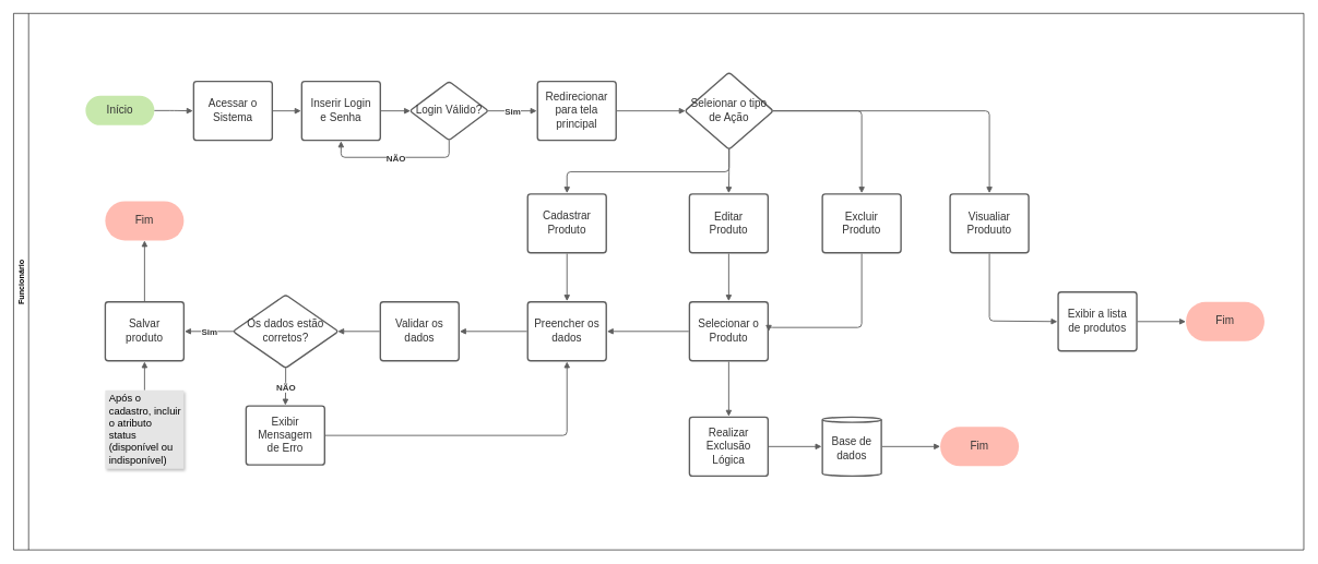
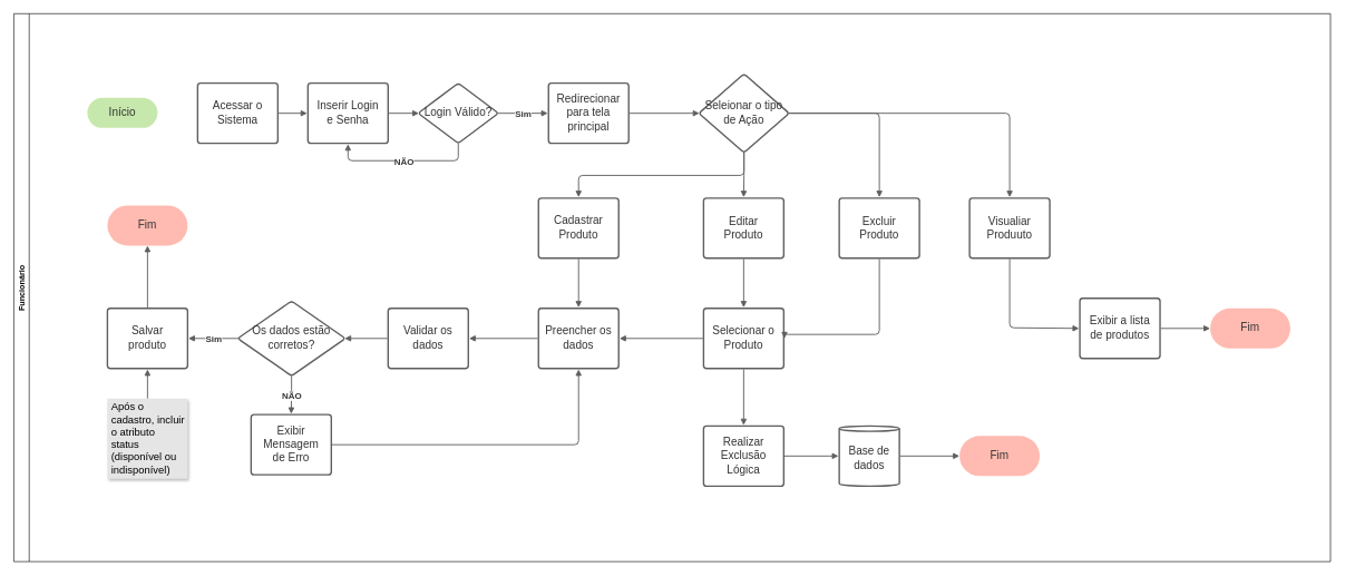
  <mxCell id="0" />
  <mxCell id="1" parent="0" />
  <mxCell id="2" value="Início" style="html=1;overflow=block;blockSpacing=1;whiteSpace=wrap;rounded=1;arcSize=50;whiteSpace=wrap;fontSize=16.7;fontColor=#333333;spacing=3.8;strokeOpacity=0;fillOpacity=100;fillColor=#c7e8ac;strokeWidth=2.3;" vertex="1" parent="1"><mxGeometry x="130" y="146" width="105" height="45" as="geometry" /></mxCell>
- <mxCell id="3" value="" style="html=1;jettySize=18;whiteSpace=wrap;fontSize=13;strokeColor=#5E5E5E;strokeWidth=1.5;rounded=1;arcSize=12;edgeStyle=orthogonalEdgeStyle;startArrow=none;;endArrow=block;endFill=1;;exitX=1;exitY=0.5;exitPerimeter=0;entryX=-0.009;entryY=0.5;entryPerimeter=0;" edge="1" parent="1" source="2" target="4"><mxGeometry width="100" height="100" relative="1" as="geometry"><Array as="points" /></mxGeometry></mxCell>
  <mxCell id="4" value="Acessar o Sistema" style="html=1;overflow=block;blockSpacing=1;whiteSpace=wrap;;whiteSpace=wrap;fontSize=16.7;fontColor=#333333;spacing=9;strokeColor=#5e5e5e;strokeOpacity=100;rounded=1;absoluteArcSize=1;arcSize=9;strokeWidth=2.3;" vertex="1" parent="1"><mxGeometry x="295" y="124" width="120" height="90" as="geometry" /></mxCell>
  <mxCell id="5" value="" style="html=1;jettySize=18;whiteSpace=wrap;fontSize=13;strokeColor=#5E5E5E;strokeWidth=1.5;rounded=1;arcSize=12;edgeStyle=orthogonalEdgeStyle;startArrow=none;;endArrow=block;endFill=1;;exitX=1.009;exitY=0.5;exitPerimeter=0;entryX=-0.009;entryY=0.5;entryPerimeter=0;" edge="1" parent="1" source="4" target="6"><mxGeometry width="100" height="100" relative="1" as="geometry"><Array as="points" /></mxGeometry></mxCell>
  <mxCell id="6" value="Inserir Login e Senha" style="html=1;overflow=block;blockSpacing=1;whiteSpace=wrap;;whiteSpace=wrap;fontSize=16.7;fontColor=#333333;spacing=9;strokeColor=#5e5e5e;strokeOpacity=100;rounded=1;absoluteArcSize=1;arcSize=9;strokeWidth=2.3;" vertex="1" parent="1"><mxGeometry x="460" y="124" width="120" height="90" as="geometry" /></mxCell>
  <mxCell id="7" value="" style="html=1;jettySize=18;whiteSpace=wrap;fontSize=13;strokeColor=#5E5E5E;strokeWidth=1.5;rounded=1;arcSize=12;edgeStyle=orthogonalEdgeStyle;startArrow=none;;endArrow=block;endFill=1;;exitX=1.009;exitY=0.5;exitPerimeter=0;entryX=0.009;entryY=0.5;entryPerimeter=0;" edge="1" parent="1" source="6" target="8"><mxGeometry width="100" height="100" relative="1" as="geometry"><Array as="points" /></mxGeometry></mxCell>
  <mxCell id="8" value="Login Válido?" style="html=1;overflow=block;blockSpacing=1;whiteSpace=wrap;rhombus;whiteSpace=wrap;fontSize=16.7;fontColor=#333333;spacing=3.8;strokeColor=#5e5e5e;strokeOpacity=100;rounded=1;absoluteArcSize=1;arcSize=9;strokeWidth=2.3;" vertex="1" parent="1"><mxGeometry x="625" y="124" width="120" height="90" as="geometry" /></mxCell>
  <mxCell id="9" value="" style="html=1;jettySize=18;whiteSpace=wrap;fontSize=13.3;fontColor=#333333;fontStyle=1;strokeColor=#5E5E5E;strokeWidth=1.5;rounded=1;arcSize=12;edgeStyle=orthogonalEdgeStyle;startArrow=none;;endArrow=block;endFill=1;;exitX=0.991;exitY=0.5;exitPerimeter=0;entryX=-0.009;entryY=0.5;entryPerimeter=0;" edge="1" parent="1" source="8" target="11"><mxGeometry width="100" height="100" relative="1" as="geometry"><Array as="points" /></mxGeometry></mxCell>
  <mxCell id="10" value="Sim" style="text;html=1;resizable=0;labelBackgroundColor=#ffffff;align=center;verticalAlign=middle;fontStyle=1;fontColor=#333333;;fontSize=13.3;" vertex="1" parent="9"><mxGeometry relative="1" as="geometry" /></mxCell>
  <mxCell id="11" value="Redirecionar para tela principal" style="html=1;overflow=block;blockSpacing=1;whiteSpace=wrap;;whiteSpace=wrap;fontSize=16.7;fontColor=#333333;spacing=9;strokeColor=#5e5e5e;strokeOpacity=100;rounded=1;absoluteArcSize=1;arcSize=9;strokeWidth=2.3;" vertex="1" parent="1"><mxGeometry x="820" y="124" width="120" height="90" as="geometry" /></mxCell>
  <mxCell id="12" value="" style="html=1;jettySize=18;whiteSpace=wrap;fontSize=13.3;fontColor=#333333;fontStyle=1;strokeColor=#5E5E5E;strokeWidth=1.5;rounded=1;arcSize=12;edgeStyle=orthogonalEdgeStyle;startArrow=none;;endArrow=block;endFill=1;;exitX=0.5;exitY=0.994;exitPerimeter=0;entryX=0.5;entryY=1.013;entryPerimeter=0;" edge="1" parent="1" source="8" target="6"><mxGeometry width="100" height="100" relative="1" as="geometry"><Array as="points"><mxPoint x="685" y="240" /><mxPoint x="520" y="240" /></Array></mxGeometry></mxCell>
  <mxCell id="13" value="NÃO" style="text;html=1;resizable=0;labelBackgroundColor=#ffffff;align=center;verticalAlign=middle;fontStyle=1;fontColor=#333333;;fontSize=13.3;" vertex="1" parent="12"><mxGeometry relative="1" as="geometry" /></mxCell>
  <mxCell id="14" value="" style="html=1;jettySize=18;whiteSpace=wrap;fontSize=13;strokeColor=#5E5E5E;strokeWidth=1.5;rounded=1;arcSize=12;edgeStyle=orthogonalEdgeStyle;startArrow=none;;endArrow=block;endFill=1;;exitX=1.009;exitY=0.5;exitPerimeter=0;entryX=0.006;entryY=0.5;entryPerimeter=0;" edge="1" parent="1" source="11" target="15"><mxGeometry width="100" height="100" relative="1" as="geometry"><Array as="points" /></mxGeometry></mxCell>
  <mxCell id="15" value="Seleionar o tipo de Ação" style="html=1;overflow=block;blockSpacing=1;whiteSpace=wrap;rhombus;whiteSpace=wrap;fontSize=16.7;fontColor=#333333;spacing=3.8;strokeColor=#5e5e5e;strokeOpacity=100;rounded=1;absoluteArcSize=1;arcSize=9;strokeWidth=2.3;" vertex="1" parent="1"><mxGeometry x="1045" y="110" width="135" height="118" as="geometry" /></mxCell>
  <mxCell id="16" value="&lt;div style=&quot;display: flex; justify-content: center; text-align: center; align-items: baseline; font-size: 0; line-height: 1.25;margin-top: -2px;&quot;&gt;&lt;span&gt;&lt;span style=&quot;font-size:16.7px;color:#333333;&quot;&gt;Cadastrar &lt;/span&gt;&lt;span style=&quot;font-size:16px;color:#000000;&quot;&gt; &lt;/span&gt;&lt;span style=&quot;font-size:16.7px;color:#333333;&quot;&gt;Produto&lt;/span&gt;&lt;/span&gt;&lt;/div&gt;" style="html=1;overflow=block;blockSpacing=1;whiteSpace=wrap;;whiteSpace=wrap;fontSize=13;spacing=9;strokeColor=#5e5e5e;strokeOpacity=100;rounded=1;absoluteArcSize=1;arcSize=9;strokeWidth=2.3;" vertex="1" parent="1"><mxGeometry x="805" y="296" width="120" height="90" as="geometry" /></mxCell>
  <mxCell id="17" value="Editar Produto" style="html=1;overflow=block;blockSpacing=1;whiteSpace=wrap;;whiteSpace=wrap;fontSize=16.7;fontColor=#333333;spacing=9;strokeColor=#5e5e5e;strokeOpacity=100;rounded=1;absoluteArcSize=1;arcSize=9;strokeWidth=2.3;" vertex="1" parent="1"><mxGeometry x="1052" y="296" width="120" height="90" as="geometry" /></mxCell>
  <mxCell id="18" value="Excluir Produto" style="html=1;overflow=block;blockSpacing=1;whiteSpace=wrap;;whiteSpace=wrap;fontSize=16.7;fontColor=#333333;spacing=9;strokeColor=#5e5e5e;strokeOpacity=100;rounded=1;absoluteArcSize=1;arcSize=9;strokeWidth=2.3;" vertex="1" parent="1"><mxGeometry x="1255" y="296" width="120" height="90" as="geometry" /></mxCell>
  <mxCell id="19" value="Visualiar Produuto" style="html=1;overflow=block;blockSpacing=1;whiteSpace=wrap;;whiteSpace=wrap;fontSize=16.7;fontColor=#333333;spacing=9;strokeColor=#5e5e5e;strokeOpacity=100;rounded=1;absoluteArcSize=1;arcSize=9;strokeWidth=2.3;" vertex="1" parent="1"><mxGeometry x="1450" y="296" width="120" height="90" as="geometry" /></mxCell>
  <mxCell id="20" value="Preencher os dados" style="html=1;overflow=block;blockSpacing=1;whiteSpace=wrap;;whiteSpace=wrap;fontSize=16.7;fontColor=#333333;spacing=9;strokeColor=#5e5e5e;strokeOpacity=100;rounded=1;absoluteArcSize=1;arcSize=9;strokeWidth=2.3;" vertex="1" parent="1"><mxGeometry x="805" y="461" width="120" height="90" as="geometry" /></mxCell>
  <mxCell id="21" value="Validar os dados" style="html=1;overflow=block;blockSpacing=1;whiteSpace=wrap;;whiteSpace=wrap;fontSize=16.7;fontColor=#333333;spacing=9;strokeColor=#5e5e5e;strokeOpacity=100;rounded=1;absoluteArcSize=1;arcSize=9;strokeWidth=2.3;" vertex="1" parent="1"><mxGeometry x="580" y="461" width="120" height="90" as="geometry" /></mxCell>
  <mxCell id="22" value="Os dados estão corretos?" style="html=1;overflow=block;blockSpacing=1;whiteSpace=wrap;rhombus;whiteSpace=wrap;fontSize=16.7;fontColor=#333333;spacing=3.8;strokeColor=#5e5e5e;strokeOpacity=100;rounded=1;absoluteArcSize=1;arcSize=9;strokeWidth=2.3;" vertex="1" parent="1"><mxGeometry x="355" y="450" width="161" height="112" as="geometry" /></mxCell>
  <mxCell id="23" value="Salvar produto" style="html=1;overflow=block;blockSpacing=1;whiteSpace=wrap;;whiteSpace=wrap;fontSize=16.7;fontColor=#333333;spacing=9;strokeColor=#5e5e5e;strokeOpacity=100;rounded=1;absoluteArcSize=1;arcSize=9;strokeWidth=2.3;" vertex="1" parent="1"><mxGeometry x="160" y="461" width="120" height="90" as="geometry" /></mxCell>
  <mxCell id="24" value="Selecionar o Produto" style="html=1;overflow=block;blockSpacing=1;whiteSpace=wrap;;whiteSpace=wrap;fontSize=16.7;fontColor=#333333;spacing=9;strokeColor=#5e5e5e;strokeOpacity=100;rounded=1;absoluteArcSize=1;arcSize=9;strokeWidth=2.3;" vertex="1" parent="1"><mxGeometry x="1052" y="461" width="120" height="90" as="geometry" /></mxCell>
  <mxCell id="25" value="" style="html=1;jettySize=18;whiteSpace=wrap;fontSize=13;strokeColor=#5E5E5E;strokeWidth=1.5;rounded=1;arcSize=12;edgeStyle=orthogonalEdgeStyle;startArrow=none;;endArrow=block;endFill=1;;exitX=0.5;exitY=1.013;exitPerimeter=0;entryX=0.5;entryY=-0.013;entryPerimeter=0;" edge="1" parent="1" source="16" target="20"><mxGeometry width="100" height="100" relative="1" as="geometry"><Array as="points" /></mxGeometry></mxCell>
  <mxCell id="26" value="" style="html=1;jettySize=18;whiteSpace=wrap;fontSize=13;strokeColor=#5E5E5E;strokeWidth=1.5;rounded=1;arcSize=12;edgeStyle=orthogonalEdgeStyle;startArrow=none;;endArrow=block;endFill=1;;exitX=-0.009;exitY=0.5;exitPerimeter=0;entryX=1.009;entryY=0.5;entryPerimeter=0;" edge="1" parent="1" source="20" target="21"><mxGeometry width="100" height="100" relative="1" as="geometry"><Array as="points" /></mxGeometry></mxCell>
  <mxCell id="27" value="" style="html=1;jettySize=18;whiteSpace=wrap;fontSize=13;strokeColor=#5E5E5E;strokeWidth=1.5;rounded=1;arcSize=12;edgeStyle=orthogonalEdgeStyle;startArrow=none;;endArrow=block;endFill=1;;exitX=-0.009;exitY=0.5;exitPerimeter=0;entryX=0.993;entryY=0.5;entryPerimeter=0;" edge="1" parent="1" source="21" target="22"><mxGeometry width="100" height="100" relative="1" as="geometry"><Array as="points" /></mxGeometry></mxCell>
  <mxCell id="28" value="" style="html=1;jettySize=18;whiteSpace=wrap;fontSize=13.3;fontColor=#333333;fontStyle=1;strokeColor=#5E5E5E;strokeWidth=1.5;rounded=1;arcSize=12;edgeStyle=orthogonalEdgeStyle;startArrow=none;;endArrow=block;endFill=1;;exitX=0.007;exitY=0.5;exitPerimeter=0;entryX=1.009;entryY=0.5;entryPerimeter=0;" edge="1" parent="1" source="22" target="23"><mxGeometry width="100" height="100" relative="1" as="geometry"><Array as="points" /></mxGeometry></mxCell>
  <mxCell id="29" value="Sim" style="text;html=1;resizable=0;labelBackgroundColor=#ffffff;align=center;verticalAlign=middle;fontStyle=1;fontColor=#333333;;fontSize=13.3;" vertex="1" parent="28"><mxGeometry relative="1" as="geometry" /></mxCell>
  <mxCell id="30" value="" style="html=1;jettySize=18;whiteSpace=wrap;fontSize=13;strokeColor=#5E5E5E;strokeWidth=1.5;rounded=1;arcSize=12;edgeStyle=orthogonalEdgeStyle;startArrow=none;;endArrow=block;endFill=1;;exitX=0.5;exitY=0;exitPerimeter=0;entryX=0.5;entryY=1.013;entryPerimeter=0;" edge="1" parent="1" source="31" target="23"><mxGeometry width="100" height="100" relative="1" as="geometry"><Array as="points" /></mxGeometry></mxCell>
  <mxCell id="31" value="Após o cadastro, incluir o atributo status (disponível ou indisponível)" style="html=1;overflow=block;blockSpacing=1;whiteSpace=wrap;shadow=1;whiteSpace=wrap;fontSize=15.7;align=left;spacingLeft=3;spacing=3.8;verticalAlign=middle;strokeColor=none;fillOpacity=100;fillColor=#e5e5e5;strokeWidth=0;" vertex="1" parent="1"><mxGeometry x="160" y="596" width="120" height="120" as="geometry" /></mxCell>
  <mxCell id="32" value="" style="html=1;jettySize=18;whiteSpace=wrap;fontSize=13;strokeColor=#5E5E5E;strokeWidth=1.5;rounded=1;arcSize=12;edgeStyle=orthogonalEdgeStyle;startArrow=none;;endArrow=block;endFill=1;;exitX=0.5;exitY=1.013;exitPerimeter=0;entryX=0.5;entryY=-0.013;entryPerimeter=0;" edge="1" parent="1" source="17" target="24"><mxGeometry width="100" height="100" relative="1" as="geometry"><Array as="points" /></mxGeometry></mxCell>
  <mxCell id="33" value="" style="html=1;jettySize=18;whiteSpace=wrap;fontSize=13;strokeColor=#5E5E5E;strokeWidth=1.5;rounded=1;arcSize=12;edgeStyle=orthogonalEdgeStyle;startArrow=none;;endArrow=block;endFill=1;;exitX=-0.009;exitY=0.5;exitPerimeter=0;entryX=1.009;entryY=0.5;entryPerimeter=0;" edge="1" parent="1" source="24" target="20"><mxGeometry width="100" height="100" relative="1" as="geometry"><Array as="points" /></mxGeometry></mxCell>
  <mxCell id="34" value="" style="html=1;jettySize=18;whiteSpace=wrap;fontSize=13;strokeColor=#5E5E5E;strokeWidth=1.5;rounded=1;arcSize=12;edgeStyle=orthogonalEdgeStyle;startArrow=none;;endArrow=block;endFill=1;;exitX=0.994;exitY=0.5;exitPerimeter=0;entryX=0.5;entryY=-0.013;entryPerimeter=0;" edge="1" parent="1" source="15" target="18"><mxGeometry width="100" height="100" relative="1" as="geometry"><Array as="points" /></mxGeometry></mxCell>
  <mxCell id="35" value="" style="html=1;jettySize=18;whiteSpace=wrap;fontSize=13;strokeColor=#5E5E5E;strokeWidth=1.5;rounded=1;arcSize=12;edgeStyle=orthogonalEdgeStyle;startArrow=none;;endArrow=block;endFill=1;;exitX=0.5;exitY=0.994;exitPerimeter=0;entryX=0.5;entryY=-0.013;entryPerimeter=0;" edge="1" parent="1" source="15" target="17"><mxGeometry width="100" height="100" relative="1" as="geometry"><Array as="points" /></mxGeometry></mxCell>
  <mxCell id="36" value="" style="html=1;jettySize=18;whiteSpace=wrap;fontSize=13;strokeColor=#5E5E5E;strokeWidth=1.5;rounded=1;arcSize=12;edgeStyle=orthogonalEdgeStyle;startArrow=none;;endArrow=block;endFill=1;;exitX=0.5;exitY=0.994;exitPerimeter=0;entryX=0.5;entryY=-0.013;entryPerimeter=0;" edge="1" parent="1" source="15" target="16"><mxGeometry width="100" height="100" relative="1" as="geometry"><Array as="points" /></mxGeometry></mxCell>
  <mxCell id="37" value="" style="html=1;jettySize=18;whiteSpace=wrap;fontSize=13;strokeColor=#5E5E5E;strokeWidth=1.5;rounded=1;arcSize=12;edgeStyle=orthogonalEdgeStyle;startArrow=none;;endArrow=block;endFill=1;;exitX=0.994;exitY=0.5;exitPerimeter=0;entryX=0.5;entryY=-0.013;entryPerimeter=0;" edge="1" parent="1" source="15" target="19"><mxGeometry width="100" height="100" relative="1" as="geometry"><Array as="points" /></mxGeometry></mxCell>
  <mxCell id="38" value="Exibir a lista de produtos" style="html=1;overflow=block;blockSpacing=1;whiteSpace=wrap;;whiteSpace=wrap;fontSize=16.7;fontColor=#333333;spacing=9;strokeColor=#5e5e5e;strokeOpacity=100;rounded=1;absoluteArcSize=1;arcSize=9;strokeWidth=2.3;" vertex="1" parent="1"><mxGeometry x="1615" y="446" width="120" height="90" as="geometry" /></mxCell>
  <mxCell id="39" value="" style="html=1;jettySize=18;whiteSpace=wrap;fontSize=13;strokeColor=#5E5E5E;strokeWidth=1.5;rounded=1;arcSize=12;edgeStyle=orthogonalEdgeStyle;startArrow=none;;endArrow=block;endFill=1;;exitX=1.009;exitY=0.5;exitPerimeter=0;entryX=0;entryY=0.5;entryPerimeter=0;" edge="1" parent="1" source="38" target="40"><mxGeometry width="100" height="100" relative="1" as="geometry"><Array as="points" /></mxGeometry></mxCell>
  <mxCell id="40" value="Fim" style="html=1;overflow=block;blockSpacing=1;whiteSpace=wrap;rounded=1;arcSize=50;whiteSpace=wrap;fontSize=16.7;fontColor=#333333;spacing=3.8;strokeOpacity=0;fillOpacity=100;fillColor=#ffbbb1;strokeWidth=2.3;" vertex="1" parent="1"><mxGeometry x="1810" y="461" width="120" height="60" as="geometry" /></mxCell>
  <mxCell id="41" value="" style="html=1;jettySize=18;whiteSpace=wrap;fontSize=13.3;fontColor=#333333;fontStyle=1;strokeColor=#5E5E5E;strokeWidth=1.5;rounded=1;arcSize=12;edgeStyle=orthogonalEdgeStyle;startArrow=none;;endArrow=block;endFill=1;;exitX=0.5;exitY=0.996;exitPerimeter=0;entryX=0.5;entryY=-0.012;entryPerimeter=0;" edge="1" parent="1" source="22" target="43"><mxGeometry width="100" height="100" relative="1" as="geometry"><Array as="points" /></mxGeometry></mxCell>
  <mxCell id="42" value="NÃO" style="text;html=1;resizable=0;labelBackgroundColor=#ffffff;align=center;verticalAlign=middle;fontStyle=1;fontColor=#333333;;fontSize=13.3;" vertex="1" parent="41"><mxGeometry relative="1" as="geometry" /></mxCell>
  <mxCell id="43" value="Exibir Mensagem de Erro" style="html=1;overflow=block;blockSpacing=1;whiteSpace=wrap;;whiteSpace=wrap;fontSize=16.7;fontColor=#333333;spacing=9;strokeColor=#5e5e5e;strokeOpacity=100;rounded=1;absoluteArcSize=1;arcSize=9;strokeWidth=2.3;" vertex="1" parent="1"><mxGeometry x="375" y="620" width="120" height="90" as="geometry" /></mxCell>
  <mxCell id="44" value="" style="html=1;jettySize=18;whiteSpace=wrap;fontSize=13;strokeColor=#5E5E5E;strokeWidth=1.5;rounded=1;arcSize=12;edgeStyle=orthogonalEdgeStyle;startArrow=none;;endArrow=block;endFill=1;;exitX=1.009;exitY=0.5;exitPerimeter=0;entryX=0.5;entryY=1.013;entryPerimeter=0;" edge="1" parent="1" source="43" target="20"><mxGeometry width="100" height="100" relative="1" as="geometry"><Array as="points" /></mxGeometry></mxCell>
  <mxCell id="45" value="" style="html=1;jettySize=18;whiteSpace=wrap;fontSize=13;strokeColor=#5E5E5E;strokeWidth=1.5;rounded=1;arcSize=12;edgeStyle=orthogonalEdgeStyle;startArrow=none;;endArrow=block;endFill=1;;exitX=0.5;exitY=1.013;exitPerimeter=0;entryX=1.009;entryY=0.5;entryPerimeter=0;" edge="1" parent="1" source="18" target="24"><mxGeometry width="100" height="100" relative="1" as="geometry"><Array as="points"><mxPoint x="1315" y="500" /><mxPoint x="1173" y="500" /></Array></mxGeometry></mxCell>
  <mxCell id="46" value="" style="html=1;jettySize=18;whiteSpace=wrap;fontSize=13;strokeColor=#5E5E5E;strokeWidth=1.5;rounded=1;arcSize=12;edgeStyle=orthogonalEdgeStyle;startArrow=none;;endArrow=block;endFill=1;;exitX=0.5;exitY=1.013;exitPerimeter=0;entryX=0.5;entryY=-0.012;entryPerimeter=0;" edge="1" parent="1" source="24" target="47"><mxGeometry width="100" height="100" relative="1" as="geometry"><Array as="points" /></mxGeometry></mxCell>
  <mxCell id="47" value="Realizar Exclusão Lógica" style="html=1;overflow=block;blockSpacing=1;whiteSpace=wrap;;whiteSpace=wrap;fontSize=16.7;fontColor=#333333;spacing=9;strokeColor=#5e5e5e;strokeOpacity=100;rounded=1;absoluteArcSize=1;arcSize=9;strokeWidth=2.3;" vertex="1" parent="1"><mxGeometry x="1052" y="637" width="120" height="90" as="geometry" /></mxCell>
  <mxCell id="48" value="" style="html=1;jettySize=18;whiteSpace=wrap;fontSize=13;strokeColor=#5E5E5E;strokeWidth=1.5;rounded=1;arcSize=12;edgeStyle=orthogonalEdgeStyle;startArrow=none;;endArrow=block;endFill=1;;exitX=1.009;exitY=0.5;exitPerimeter=0;entryX=-0.012;entryY=0.5;entryPerimeter=0;" edge="1" parent="1" source="47" target="49"><mxGeometry width="100" height="100" relative="1" as="geometry"><Array as="points" /></mxGeometry></mxCell>
  <mxCell id="49" value="Base de dados" style="html=1;overflow=block;blockSpacing=1;whiteSpace=wrap;shape=cylinder3;size=4;anchorPointDirection=0;boundedLbl=1;;whiteSpace=wrap;fontSize=16.7;fontColor=#333333;spacing=3.8;strokeColor=#5e5e5e;strokeOpacity=100;rounded=1;absoluteArcSize=1;arcSize=9;strokeWidth=2.3;" vertex="1" parent="1"><mxGeometry x="1255" y="637" width="90" height="90" as="geometry" /></mxCell>
  <mxCell id="50" value="" style="html=1;jettySize=18;whiteSpace=wrap;fontSize=13;strokeColor=#5E5E5E;strokeWidth=1.5;rounded=1;arcSize=12;edgeStyle=orthogonalEdgeStyle;startArrow=none;;endArrow=block;endFill=1;;exitX=1.013;exitY=0.5;exitPerimeter=0;entryX=0;entryY=0.5;entryPerimeter=0;" edge="1" parent="1" source="49" target="51"><mxGeometry width="100" height="100" relative="1" as="geometry"><Array as="points" /></mxGeometry></mxCell>
  <mxCell id="51" value="Fim" style="html=1;overflow=block;blockSpacing=1;whiteSpace=wrap;rounded=1;arcSize=50;whiteSpace=wrap;fontSize=16.7;fontColor=#333333;spacing=3.8;strokeOpacity=0;fillOpacity=100;fillColor=#ffbbb1;strokeWidth=2.3;" vertex="1" parent="1"><mxGeometry x="1435" y="652" width="120" height="60" as="geometry" /></mxCell>
  <mxCell id="52" value="" style="html=1;jettySize=18;whiteSpace=wrap;fontSize=13;strokeColor=#5E5E5E;strokeWidth=1.5;rounded=1;arcSize=12;edgeStyle=orthogonalEdgeStyle;startArrow=none;;endArrow=block;endFill=1;;exitX=0.5;exitY=-0.012;exitPerimeter=0;entryX=0.5;entryY=1;entryPerimeter=0;" edge="1" parent="1" source="23" target="53"><mxGeometry width="100" height="100" relative="1" as="geometry"><Array as="points" /></mxGeometry></mxCell>
  <mxCell id="53" value="Fim" style="html=1;overflow=block;blockSpacing=1;whiteSpace=wrap;rounded=1;arcSize=50;whiteSpace=wrap;fontSize=16.7;fontColor=#333333;spacing=3.8;strokeOpacity=0;fillOpacity=100;fillColor=#ffbbb1;strokeWidth=2.3;" vertex="1" parent="1"><mxGeometry x="160" y="307" width="120" height="60" as="geometry" /></mxCell>
  <mxCell id="54" value="" style="html=1;jettySize=18;whiteSpace=wrap;fontSize=13;strokeColor=#5E5E5E;strokeWidth=1.5;rounded=1;arcSize=12;edgeStyle=orthogonalEdgeStyle;startArrow=none;;endArrow=block;endFill=1;;exitX=0.5;exitY=1.013;exitPerimeter=0;entryX=-0.009;entryY=0.5;entryPerimeter=0;" edge="1" parent="1" source="19" target="38"><mxGeometry width="100" height="100" relative="1" as="geometry"><Array as="points"><mxPoint x="1510" y="490" /><mxPoint x="1614" y="490" /></Array></mxGeometry></mxCell>
  <mxCell id="55" value="Funcionário" style="swimlane;horizontal=0;" vertex="1" parent="1"><mxGeometry x="20" y="20" width="1970" height="820" as="geometry" /></mxCell>
